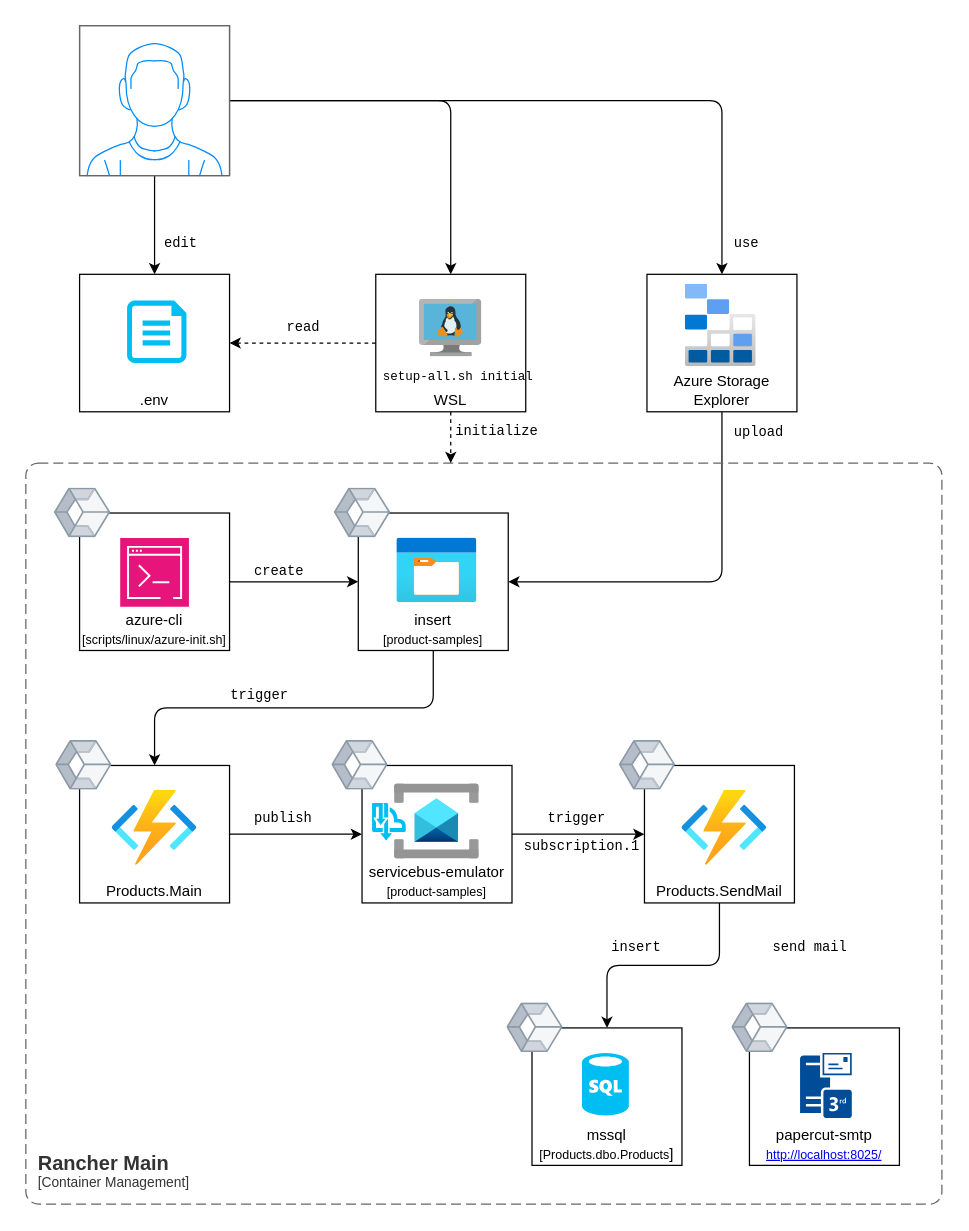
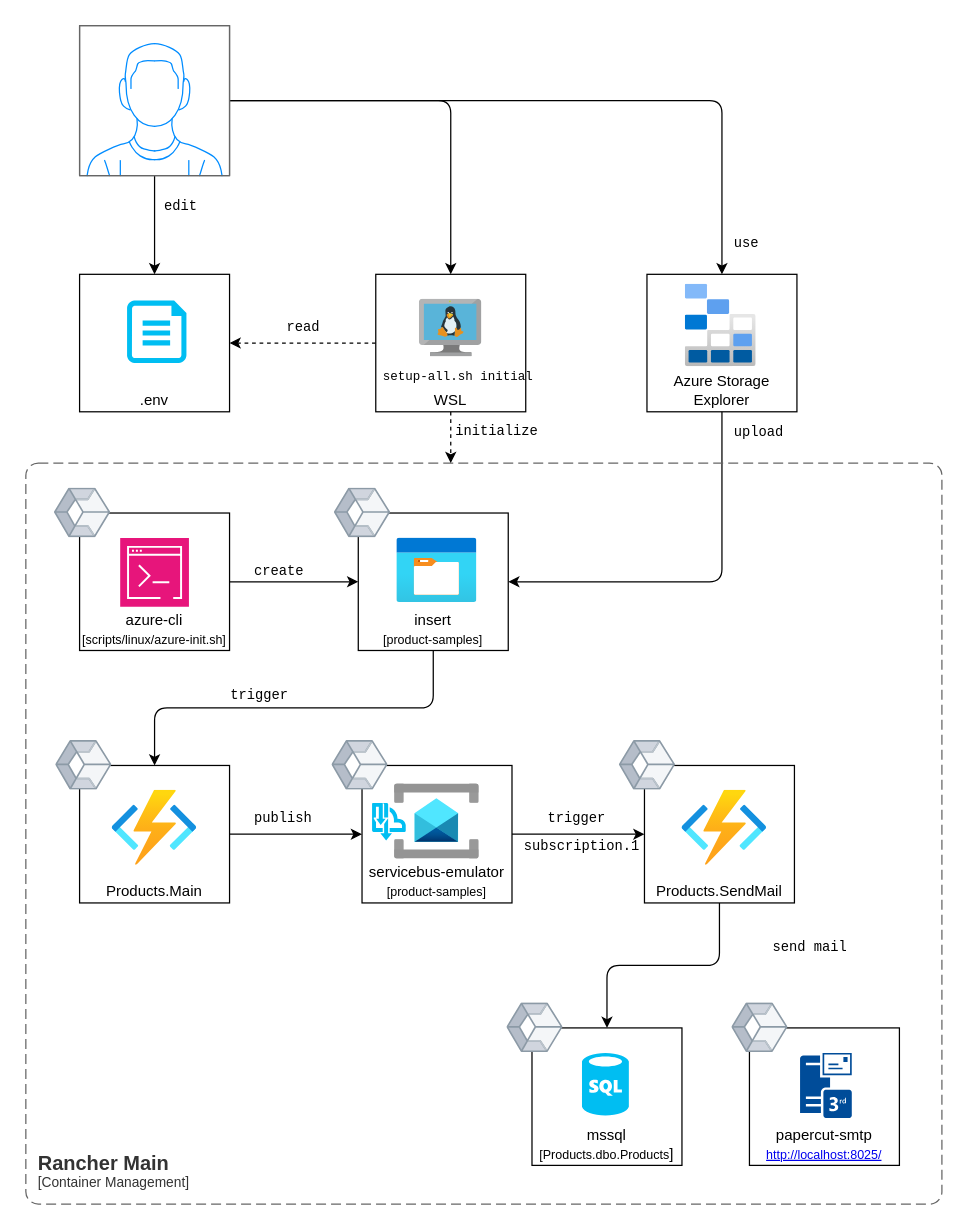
  <mxCell id="0" />
  <mxCell id="1" parent="0" />
  <mxCell id="2" value=".env" style="shape=mxgraph.azure2.storage_account;whiteSpace=wrap;html=1;verticalAlign=bottom;" parent="1" vertex="1"><mxGeometry x="63" y="219" width="120" height="110" as="geometry" /></mxCell>
  <mxCell id="3" style="edgeStyle=orthogonalEdgeStyle;rounded=0;orthogonalLoop=1;jettySize=auto;html=1;entryX=0;entryY=0.5;entryDx=0;entryDy=0;" parent="1" source="40" target="18" edge="1"><mxGeometry relative="1" as="geometry" /></mxCell>
  <mxCell id="4" style="entryX=0.5;entryY=0;entryDx=0;entryDy=0;exitX=0.5;exitY=1;exitDx=0;exitDy=0;edgeStyle=orthogonalEdgeStyle;" parent="1" source="15" target="40" edge="1"><mxGeometry relative="1" as="geometry"><mxPoint x="42" y="663.463" as="targetPoint" /></mxGeometry></mxCell>
  <mxCell id="5" style="edgeStyle=orthogonalEdgeStyle;rounded=0;orthogonalLoop=1;jettySize=auto;html=1;entryX=0;entryY=0.5;entryDx=0;entryDy=0;" parent="1" source="18" target="23" edge="1"><mxGeometry relative="1" as="geometry" /></mxCell>
  <mxCell id="6" style="edgeStyle=orthogonalEdgeStyle;rounded=1;orthogonalLoop=1;jettySize=auto;html=1;entryX=0.5;entryY=0;entryDx=0;entryDy=0;curved=0;" parent="1" source="23" target="10" edge="1"><mxGeometry relative="1" as="geometry" /></mxCell>
  <mxCell id="7" value="&lt;div style=&quot;font-family: Consolas, &amp;quot;Courier New&amp;quot;, monospace; font-weight: normal; line-height: 19px; white-space: pre;&quot;&gt;&lt;div&gt;&lt;span&gt;&lt;font style=&quot;color: rgb(0, 0, 0);&quot;&gt;trigger&lt;/font&gt;&lt;/span&gt;&lt;/div&gt;&lt;/div&gt;" style="text;whiteSpace=wrap;html=1;fontSize=11;" parent="1" vertex="1"><mxGeometry x="436" y="639" width="140" height="40" as="geometry" /></mxCell>
  <mxCell id="8" value="&lt;div style=&quot;font-family: Consolas, &amp;quot;Courier New&amp;quot;, monospace; font-weight: normal; line-height: 19px; white-space: pre;&quot;&gt;&lt;div&gt;&lt;span&gt;&lt;font style=&quot;color: rgb(0, 0, 0);&quot;&gt;publish&lt;/font&gt;&lt;/span&gt;&lt;/div&gt;&lt;/div&gt;" style="text;whiteSpace=wrap;html=1;fontSize=11;" parent="1" vertex="1"><mxGeometry x="201" y="639" width="140" height="40" as="geometry" /></mxCell>
  <mxCell id="9" value="papercut-smtp&lt;div&gt;&lt;font style=&quot;font-size: 10px;&quot;&gt;&lt;a href=&quot;http://localhost:8025/&quot;&gt;http://localhost:8025/&lt;/a&gt;&lt;/font&gt;&lt;/div&gt;" style="shape=mxgraph.azure2.storage_account;whiteSpace=wrap;html=1;verticalAlign=bottom;" parent="1" vertex="1"><mxGeometry x="599" y="822" width="120" height="110" as="geometry" /></mxCell>
  <mxCell id="10" value="mssql&lt;div&gt;&lt;font style=&quot;font-size: 10px;&quot;&gt;[Products.dbo.Products&lt;/font&gt;]&lt;/div&gt;" style="shape=mxgraph.azure2.storage_account;whiteSpace=wrap;html=1;verticalAlign=bottom;" parent="1" vertex="1"><mxGeometry x="425" y="822" width="120" height="110" as="geometry" /></mxCell>
  <mxCell id="11" value="" style="verticalLabelPosition=bottom;html=1;verticalAlign=top;align=center;strokeColor=none;fillColor=#00BEF2;shape=mxgraph.azure.sql_database;" parent="1" vertex="1"><mxGeometry x="465" y="842" width="37.5" height="50" as="geometry" /></mxCell>
  <mxCell id="12" value="" style="sketch=0;pointerEvents=1;shadow=0;dashed=0;html=1;strokeColor=none;fillColor=#004C99;labelPosition=center;verticalLabelPosition=bottom;verticalAlign=top;outlineConnect=0;align=center;shape=mxgraph.office.servers.3rd_party_mail_server;" parent="1" vertex="1"><mxGeometry x="639.5" y="842" width="41.42" height="52" as="geometry" /></mxCell>
  <mxCell id="13" value="&lt;div style=&quot;font-family: Consolas, &amp;quot;Courier New&amp;quot;, monospace; font-weight: normal; line-height: 19px; white-space: pre;&quot;&gt;&lt;div&gt;&lt;span&gt;&lt;font style=&quot;color: rgb(0, 0, 0);&quot;&gt;trigger&lt;/font&gt;&lt;/span&gt;&lt;/div&gt;&lt;/div&gt;" style="text;whiteSpace=wrap;html=1;fontSize=11;" parent="1" vertex="1"><mxGeometry x="181.5" y="540" width="140" height="40" as="geometry" /></mxCell>
  <mxCell id="14" value="" style="group" parent="1" vertex="1" connectable="0"><mxGeometry x="286" y="410" width="120" height="110" as="geometry" /></mxCell>
  <mxCell id="15" value="insert&lt;div&gt;&lt;font style=&quot;font-size: 10px;&quot;&gt;[product-samples]&lt;/font&gt;&lt;/div&gt;" style="shape=mxgraph.azure2.storage_account;whiteSpace=wrap;html=1;verticalAlign=bottom;" parent="14" vertex="1"><mxGeometry width="120" height="110" as="geometry" /></mxCell>
  <mxCell id="16" value="" style="image;aspect=fixed;html=1;points=[];align=center;fontSize=12;image=img/lib/azure2/general/Storage_Container.svg;" parent="14" vertex="1"><mxGeometry x="31" y="20" width="64" height="52" as="geometry" /></mxCell>
  <mxCell id="17" value="" style="group" parent="1" vertex="1" connectable="0"><mxGeometry x="289" y="612" width="120" height="110" as="geometry" /></mxCell>
  <mxCell id="18" value="servicebus-emulator&lt;div&gt;&lt;font style=&quot;font-size: 10px;&quot;&gt;[product-samples]&lt;/font&gt;&lt;/div&gt;" style="shape=mxgraph.azure2.storage_account;whiteSpace=wrap;html=1;verticalAlign=bottom;" parent="17" vertex="1"><mxGeometry width="120" height="110" as="geometry" /></mxCell>
  <mxCell id="19" value="" style="verticalLabelPosition=bottom;html=1;verticalAlign=top;align=center;strokeColor=none;fillColor=#00BEF2;shape=mxgraph.azure.service_bus_topics_and_subscriptions;pointerEvents=1;" parent="17" vertex="1"><mxGeometry x="8" y="30" width="27" height="30" as="geometry" /></mxCell>
  <mxCell id="20" value="" style="image;aspect=fixed;perimeter=ellipsePerimeter;html=1;align=center;fontSize=12;verticalAlign=top;fontColor=#364149;shadow=0;dashed=0;image=img/lib/cumulus/container.svg;" parent="17" vertex="1"><mxGeometry x="-24" y="-20" width="45" height="40" as="geometry" /></mxCell>
  <mxCell id="21" value="" style="image;aspect=fixed;html=1;points=[];align=center;fontSize=12;image=img/lib/azure2/integration/Service_Bus.svg;" parent="17" vertex="1"><mxGeometry x="26" y="15" width="68" height="60" as="geometry" /></mxCell>
  <mxCell id="22" value="" style="group" parent="1" vertex="1" connectable="0"><mxGeometry x="515" y="612" width="140" height="110" as="geometry" /></mxCell>
  <mxCell id="23" value="Products.SendMail" style="shape=mxgraph.azure2.storage_account;whiteSpace=wrap;html=1;verticalAlign=bottom;" parent="22" vertex="1"><mxGeometry width="120" height="110" as="geometry" /></mxCell>
  <mxCell id="24" value="" style="image;aspect=fixed;html=1;points=[];align=center;fontSize=12;image=img/lib/azure2/compute/Function_Apps.svg;" parent="22" vertex="1"><mxGeometry x="30" y="20" width="68" height="60" as="geometry" /></mxCell>
  <mxCell id="25" value="" style="image;aspect=fixed;perimeter=ellipsePerimeter;html=1;align=center;fontSize=12;verticalAlign=top;fontColor=#364149;shadow=0;dashed=0;image=img/lib/cumulus/container.svg;" parent="22" vertex="1"><mxGeometry x="-20" y="-20" width="45" height="40" as="geometry" /></mxCell>
- <mxCell id="26" value="&lt;div style=&quot;font-family: Consolas, &amp;quot;Courier New&amp;quot;, monospace; font-weight: normal; line-height: 19px; white-space: pre;&quot;&gt;&lt;div&gt;&lt;span&gt;&lt;font style=&quot;color: rgb(0, 0, 0);&quot;&gt;insert&lt;/font&gt;&lt;/span&gt;&lt;/div&gt;&lt;/div&gt;" style="text;whiteSpace=wrap;html=1;fontSize=11;" parent="1" vertex="1"><mxGeometry x="487" y="742" width="58" height="40" as="geometry" /></mxCell>
  <mxCell id="27" value="&lt;div style=&quot;font-family: Consolas, &amp;quot;Courier New&amp;quot;, monospace; font-weight: normal; line-height: 19px; white-space: pre;&quot;&gt;&lt;div&gt;&lt;span&gt;&lt;font style=&quot;color: rgb(0, 0, 0);&quot;&gt;send mail&lt;/font&gt;&lt;/span&gt;&lt;/div&gt;&lt;/div&gt;" style="text;whiteSpace=wrap;html=1;fontSize=11;" parent="1" vertex="1"><mxGeometry x="616" y="742" width="58" height="40" as="geometry" /></mxCell>
  <mxCell id="28" style="edgeStyle=orthogonalEdgeStyle;rounded=1;orthogonalLoop=1;jettySize=auto;html=1;entryX=0.5;entryY=0;entryDx=0;entryDy=0;curved=0;" parent="1" source="31" target="55" edge="1"><mxGeometry relative="1" as="geometry" /></mxCell>
  <mxCell id="29" style="edgeStyle=orthogonalEdgeStyle;rounded=0;orthogonalLoop=1;jettySize=auto;html=1;entryX=0.5;entryY=0;entryDx=0;entryDy=0;" parent="1" source="31" target="2" edge="1"><mxGeometry relative="1" as="geometry" /></mxCell>
  <mxCell id="30" style="edgeStyle=orthogonalEdgeStyle;rounded=1;orthogonalLoop=1;jettySize=auto;html=1;entryX=0.5;entryY=0;entryDx=0;entryDy=0;curved=0;" parent="1" source="31" target="36" edge="1"><mxGeometry relative="1" as="geometry" /></mxCell>
  <mxCell id="31" value="" style="verticalLabelPosition=bottom;shadow=0;dashed=0;align=center;html=1;verticalAlign=top;strokeWidth=1;shape=mxgraph.mockup.containers.userMale;strokeColor=#666666;strokeColor2=#008cff;" parent="1" vertex="1"><mxGeometry x="63" y="20" width="120" height="120" as="geometry" /></mxCell>
  <mxCell id="32" value="&lt;div style=&quot;font-family: Consolas, &amp;quot;Courier New&amp;quot;, monospace; font-weight: normal; line-height: 19px; white-space: pre;&quot;&gt;&lt;div&gt;&lt;span&gt;&lt;font style=&quot;color: rgb(0, 0, 0);&quot;&gt;use&lt;/font&gt;&lt;/span&gt;&lt;/div&gt;&lt;/div&gt;" style="text;whiteSpace=wrap;html=1;fontSize=11;" parent="1" vertex="1"><mxGeometry x="585" y="179" width="32" height="40" as="geometry" /></mxCell>
  <mxCell id="33" value="" style="image;aspect=fixed;perimeter=ellipsePerimeter;html=1;align=center;fontSize=12;verticalAlign=top;fontColor=#364149;shadow=0;dashed=0;image=img/lib/cumulus/container.svg;" parent="1" vertex="1"><mxGeometry x="405" y="802" width="45" height="40" as="geometry" /></mxCell>
  <mxCell id="34" value="" style="image;aspect=fixed;perimeter=ellipsePerimeter;html=1;align=center;fontSize=12;verticalAlign=top;fontColor=#364149;shadow=0;dashed=0;image=img/lib/cumulus/container.svg;" parent="1" vertex="1"><mxGeometry x="585" y="802" width="45" height="40" as="geometry" /></mxCell>
  <mxCell id="35" value="" style="group" parent="1" vertex="1" connectable="0"><mxGeometry x="517" y="219" width="120" height="110" as="geometry" /></mxCell>
  <mxCell id="36" value="Azure Storage Explorer" style="shape=mxgraph.azure2.storage_account;whiteSpace=wrap;html=1;verticalAlign=bottom;" parent="35" vertex="1"><mxGeometry width="120" height="110" as="geometry" /></mxCell>
  <mxCell id="37" value="" style="image;aspect=fixed;html=1;points=[];align=center;fontSize=12;image=img/lib/azure2/storage/Storage_Explorer.svg;" parent="35" vertex="1"><mxGeometry x="30.8" y="8" width="56.68" height="66" as="geometry" /></mxCell>
  <mxCell id="38" style="edgeStyle=orthogonalEdgeStyle;rounded=1;orthogonalLoop=1;jettySize=auto;html=1;exitX=0.5;exitY=1;exitDx=0;exitDy=0;entryX=1;entryY=0.5;entryDx=0;entryDy=0;curved=0;" parent="1" source="36" target="15" edge="1"><mxGeometry relative="1" as="geometry" /></mxCell>
  <mxCell id="39" value="&lt;div style=&quot;font-family: Consolas, &amp;quot;Courier New&amp;quot;, monospace; font-weight: normal; line-height: 19px; white-space: pre;&quot;&gt;&lt;div&gt;&lt;span&gt;&lt;font style=&quot;color: rgb(0, 0, 0);&quot;&gt;upload&lt;/font&gt;&lt;/span&gt;&lt;/div&gt;&lt;/div&gt;" style="text;whiteSpace=wrap;html=1;fontSize=11;" parent="1" vertex="1"><mxGeometry x="585" y="330" width="49" height="40" as="geometry" /></mxCell>
  <mxCell id="40" value="Products.Main" style="shape=mxgraph.azure2.storage_account;whiteSpace=wrap;html=1;verticalAlign=bottom;" parent="1" vertex="1"><mxGeometry x="63" y="612" width="120" height="110" as="geometry" /></mxCell>
  <mxCell id="41" value="" style="image;aspect=fixed;html=1;points=[];align=center;fontSize=12;image=img/lib/azure2/compute/Function_Apps.svg;" parent="1" vertex="1"><mxGeometry x="89" y="632" width="68" height="60" as="geometry" /></mxCell>
  <mxCell id="42" value="" style="image;aspect=fixed;perimeter=ellipsePerimeter;html=1;align=center;fontSize=12;verticalAlign=top;fontColor=#364149;shadow=0;dashed=0;image=img/lib/cumulus/container.svg;" parent="1" vertex="1"><mxGeometry x="44" y="592" width="45" height="40" as="geometry" /></mxCell>
  <mxCell id="43" value="&lt;font style=&quot;font-size: 16px&quot;&gt;&lt;b&gt;&lt;div style=&quot;text-align: left&quot;&gt;Rancher Main&lt;/div&gt;&lt;/b&gt;&lt;/font&gt;&lt;div style=&quot;text-align: left&quot;&gt;[Container Management]&lt;/div&gt;" style="rounded=1;fontSize=11;whiteSpace=wrap;html=1;dashed=1;arcSize=20;fillColor=none;strokeColor=#666666;fontColor=#333333;labelBackgroundColor=none;align=left;verticalAlign=bottom;labelBorderColor=none;spacingTop=0;spacing=10;dashPattern=8 4;metaEdit=1;rotatable=0;perimeter=rectanglePerimeter;noLabel=0;labelPadding=0;allowArrows=0;connectable=0;expand=0;recursiveResize=0;editable=1;pointerEvents=0;absoluteArcSize=1;points=[[0.25,0,0],[0.5,0,0],[0.75,0,0],[1,0.25,0],[1,0.5,0],[1,0.75,0],[0.75,1,0],[0.5,1,0],[0.25,1,0],[0,0.75,0],[0,0.5,0],[0,0.25,0]];" parent="1" vertex="1"><mxGeometry x="20" y="370" width="733" height="593" as="geometry" /></mxCell>
  <mxCell id="44" value="&lt;div style=&quot;font-family: Consolas, &amp;quot;Courier New&amp;quot;, monospace; font-weight: normal; line-height: 19px; white-space: pre;&quot;&gt;&lt;div&gt;&lt;span&gt;&lt;font style=&quot;color: rgb(0, 0, 0);&quot;&gt;subscription.1&lt;/font&gt;&lt;/span&gt;&lt;/div&gt;&lt;/div&gt;" style="text;whiteSpace=wrap;html=1;fontSize=11;" parent="1" vertex="1"><mxGeometry x="417" y="661" width="140" height="40" as="geometry" /></mxCell>
  <mxCell id="45" value="" style="image;aspect=fixed;perimeter=ellipsePerimeter;html=1;align=center;fontSize=12;verticalAlign=top;fontColor=#364149;shadow=0;dashed=0;image=img/lib/cumulus/container.svg;" parent="1" vertex="1"><mxGeometry x="267" y="390" width="45" height="40" as="geometry" /></mxCell>
  <mxCell id="46" style="edgeStyle=orthogonalEdgeStyle;rounded=0;orthogonalLoop=1;jettySize=auto;html=1;" parent="1" source="47" target="15" edge="1"><mxGeometry relative="1" as="geometry" /></mxCell>
  <mxCell id="47" value="azure-cli&lt;div&gt;&lt;font size=&quot;1&quot;&gt;[scripts/linux/azure-init.sh]&lt;/font&gt;&lt;/div&gt;" style="shape=mxgraph.azure2.storage_account;whiteSpace=wrap;html=1;verticalAlign=bottom;" parent="1" vertex="1"><mxGeometry x="63" y="410" width="120" height="110" as="geometry" /></mxCell>
  <mxCell id="48" value="" style="image;aspect=fixed;perimeter=ellipsePerimeter;html=1;align=center;fontSize=12;verticalAlign=top;fontColor=#364149;shadow=0;dashed=0;image=img/lib/cumulus/container.svg;" parent="1" vertex="1"><mxGeometry x="43" y="390" width="45" height="40" as="geometry" /></mxCell>
  <mxCell id="49" value="" style="sketch=0;points=[[0,0,0],[0.25,0,0],[0.5,0,0],[0.75,0,0],[1,0,0],[0,1,0],[0.25,1,0],[0.5,1,0],[0.75,1,0],[1,1,0],[0,0.25,0],[0,0.5,0],[0,0.75,0],[1,0.25,0],[1,0.5,0],[1,0.75,0]];points=[[0,0,0],[0.25,0,0],[0.5,0,0],[0.75,0,0],[1,0,0],[0,1,0],[0.25,1,0],[0.5,1,0],[0.75,1,0],[1,1,0],[0,0.25,0],[0,0.5,0],[0,0.75,0],[1,0.25,0],[1,0.5,0],[1,0.75,0]];outlineConnect=0;fontColor=#232F3E;fillColor=#E7157B;strokeColor=#ffffff;dashed=0;verticalLabelPosition=bottom;verticalAlign=top;align=center;html=1;fontSize=12;fontStyle=0;aspect=fixed;shape=mxgraph.aws4.resourceIcon;resIcon=mxgraph.aws4.command_line_interface;" parent="1" vertex="1"><mxGeometry x="95.5" y="430" width="55" height="55" as="geometry" /></mxCell>
  <mxCell id="50" value="&lt;div style=&quot;font-family: Consolas, &amp;quot;Courier New&amp;quot;, monospace; font-weight: normal; line-height: 19px; white-space: pre;&quot;&gt;&lt;div&gt;&lt;span&gt;&lt;font style=&quot;color: rgb(0, 0, 0);&quot;&gt;create&lt;/font&gt;&lt;/span&gt;&lt;/div&gt;&lt;/div&gt;" style="text;whiteSpace=wrap;html=1;fontSize=11;" parent="1" vertex="1"><mxGeometry x="201" y="441" width="140" height="40" as="geometry" /></mxCell>
  <mxCell id="51" value="&lt;div style=&quot;font-family: Consolas, &amp;quot;Courier New&amp;quot;, monospace; font-weight: normal; line-height: 19px; white-space: pre;&quot;&gt;&lt;div&gt;&lt;span&gt;&lt;font style=&quot;color: rgb(0, 0, 0);&quot;&gt;initialize&lt;/font&gt;&lt;/span&gt;&lt;/div&gt;&lt;/div&gt;" style="text;whiteSpace=wrap;html=1;fontSize=11;" parent="1" vertex="1"><mxGeometry x="362" y="329" width="49" height="40" as="geometry" /></mxCell>
  <mxCell id="52" value="" style="verticalLabelPosition=bottom;html=1;verticalAlign=top;align=center;strokeColor=none;fillColor=#00BEF2;shape=mxgraph.azure.cloud_services_configuration_file;pointerEvents=1;" parent="1" vertex="1"><mxGeometry x="101" y="240" width="47.5" height="50" as="geometry" /></mxCell>
  <mxCell id="53" style="edgeStyle=orthogonalEdgeStyle;rounded=0;orthogonalLoop=1;jettySize=auto;html=1;dashed=1;" parent="1" source="55" edge="1"><mxGeometry relative="1" as="geometry"><mxPoint x="360" y="370" as="targetPoint" /></mxGeometry></mxCell>
  <mxCell id="54" style="edgeStyle=orthogonalEdgeStyle;rounded=0;orthogonalLoop=1;jettySize=auto;html=1;dashed=1;exitX=0;exitY=0.5;exitDx=0;exitDy=0;entryX=1;entryY=0.5;entryDx=0;entryDy=0;" parent="1" source="55" target="2" edge="1"><mxGeometry relative="1" as="geometry"><mxPoint x="197" y="310" as="targetPoint" /></mxGeometry></mxCell>
  <mxCell id="55" value="WSL" style="shape=mxgraph.azure2.storage_account;whiteSpace=wrap;html=1;verticalAlign=bottom;" parent="1" vertex="1"><mxGeometry x="300" y="219" width="120" height="110" as="geometry" /></mxCell>
  <mxCell id="56" value="" style="image;sketch=0;aspect=fixed;html=1;points=[];align=center;fontSize=12;image=img/lib/mscae/VM_Linux.svg;" parent="1" vertex="1"><mxGeometry x="335" y="239" width="50" height="46" as="geometry" /></mxCell>
  <mxCell id="57" value="&lt;div style=&quot;font-family: Consolas, &amp;quot;Courier New&amp;quot;, monospace; font-weight: normal; line-height: 19px; white-space: pre;&quot;&gt;&lt;div&gt;&lt;span&gt;&lt;font style=&quot;color: rgb(0, 0, 0);&quot;&gt;setup-all.sh initial&lt;/font&gt;&lt;/span&gt;&lt;/div&gt;&lt;/div&gt;" style="text;whiteSpace=wrap;html=1;fontSize=10;" parent="1" vertex="1"><mxGeometry x="304" y="285" width="140" height="40" as="geometry" /></mxCell>
- <mxCell id="58" value="&lt;div style=&quot;font-family: Consolas, &amp;quot;Courier New&amp;quot;, monospace; font-weight: normal; line-height: 19px; white-space: pre;&quot;&gt;&lt;div&gt;&lt;span&gt;&lt;font style=&quot;color: rgb(0, 0, 0);&quot;&gt;edit&lt;/font&gt;&lt;/span&gt;&lt;/div&gt;&lt;/div&gt;" style="text;whiteSpace=wrap;html=1;fontSize=11;" parent="1" vertex="1"><mxGeometry x="129" y="179" width="140" height="40" as="geometry" /></mxCell>
+ <mxCell id="58" value="&lt;div style=&quot;font-family: Consolas, &amp;quot;Courier New&amp;quot;, monospace; font-weight: normal; line-height: 19px; white-space: pre;&quot;&gt;&lt;div&gt;&lt;span&gt;&lt;font style=&quot;color: rgb(0, 0, 0);&quot;&gt;edit&lt;/font&gt;&lt;/span&gt;&lt;/div&gt;&lt;/div&gt;" style="text;whiteSpace=wrap;html=1;fontSize=11;" parent="1" vertex="1"><mxGeometry x="129" y="149" width="140" height="40" as="geometry" /></mxCell>
  <mxCell id="59" value="&lt;div style=&quot;font-family: Consolas, &amp;quot;Courier New&amp;quot;, monospace; font-weight: normal; line-height: 19px; white-space: pre;&quot;&gt;&lt;div&gt;&lt;span&gt;&lt;font style=&quot;color: rgb(0, 0, 0);&quot;&gt;read&lt;/font&gt;&lt;/span&gt;&lt;/div&gt;&lt;/div&gt;" style="text;whiteSpace=wrap;html=1;fontSize=11;" parent="1" vertex="1"><mxGeometry x="227" y="246" width="49" height="40" as="geometry" /></mxCell>
